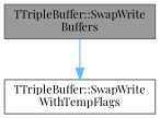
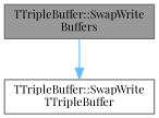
  digraph {
    rankdir=TB
    fontname="Playfair Display"
    node [fontname="Playfair Display" fontsize=10 shape=box style=filled]
    n1 [color=gray40 fillcolor=grey60 fontcolor=black height=0.2 label="TTripleBuffer::SwapWrite\lBuffers" width=0.4]
-   n2 [color=grey40 fillcolor=white height=0.2 label="TTripleBuffer::SwapWrite\lWithTempFlags" width=0.4]
+   n2 [color=grey40 fillcolor=white height=0.2 label="TTripleBuffer::SwapWrite\lTTripleBuffer" width=0.4]
    n1 -> n2 [color=steelblue1 fontname="Playfair Display" fontsize=10 labelfontname=Helvetica labelfontsize=10 style=solid]
  }
